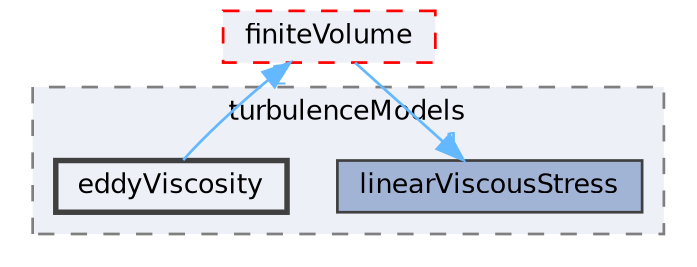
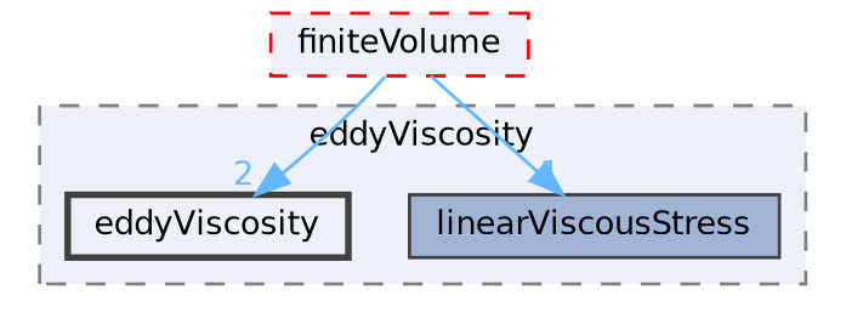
  digraph {
    compound=true
    node [color=grey25 fillcolor="#edf0f7" fontname=Helvetica fontsize=10 shape=box]
    edge [color=steelblue1 fontcolor=steelblue1 fontname=Helvetica fontsize=10 labeldistance=1.5 labelfontname=Helvetica labelfontsize=10]
    n1 [fillcolor="#a2b4d6" height=0.2 label=linearViscousStress style=filled width=0.4]
    n2 [height=0.2 label=eddyViscosity style="filled,bold" width=0.4]
    n3 [color=red height=0.2 label=finiteVolume style="filled,dashed" width=0.4]
    subgraph cluster_1 {
      bgcolor="#edf0f7"
      fontname=Helvetica
      fontsize=10
-     label=turbulenceModels
+     label=eddyViscosity
      pencolor=grey50
      style="filled,dashed"
      n1
      n2
    }
-   n2 -> n3 [headlabel=2]
+   n3 -> n2 [headlabel=2]
    n3 -> n1 [headlabel=1]
  }
